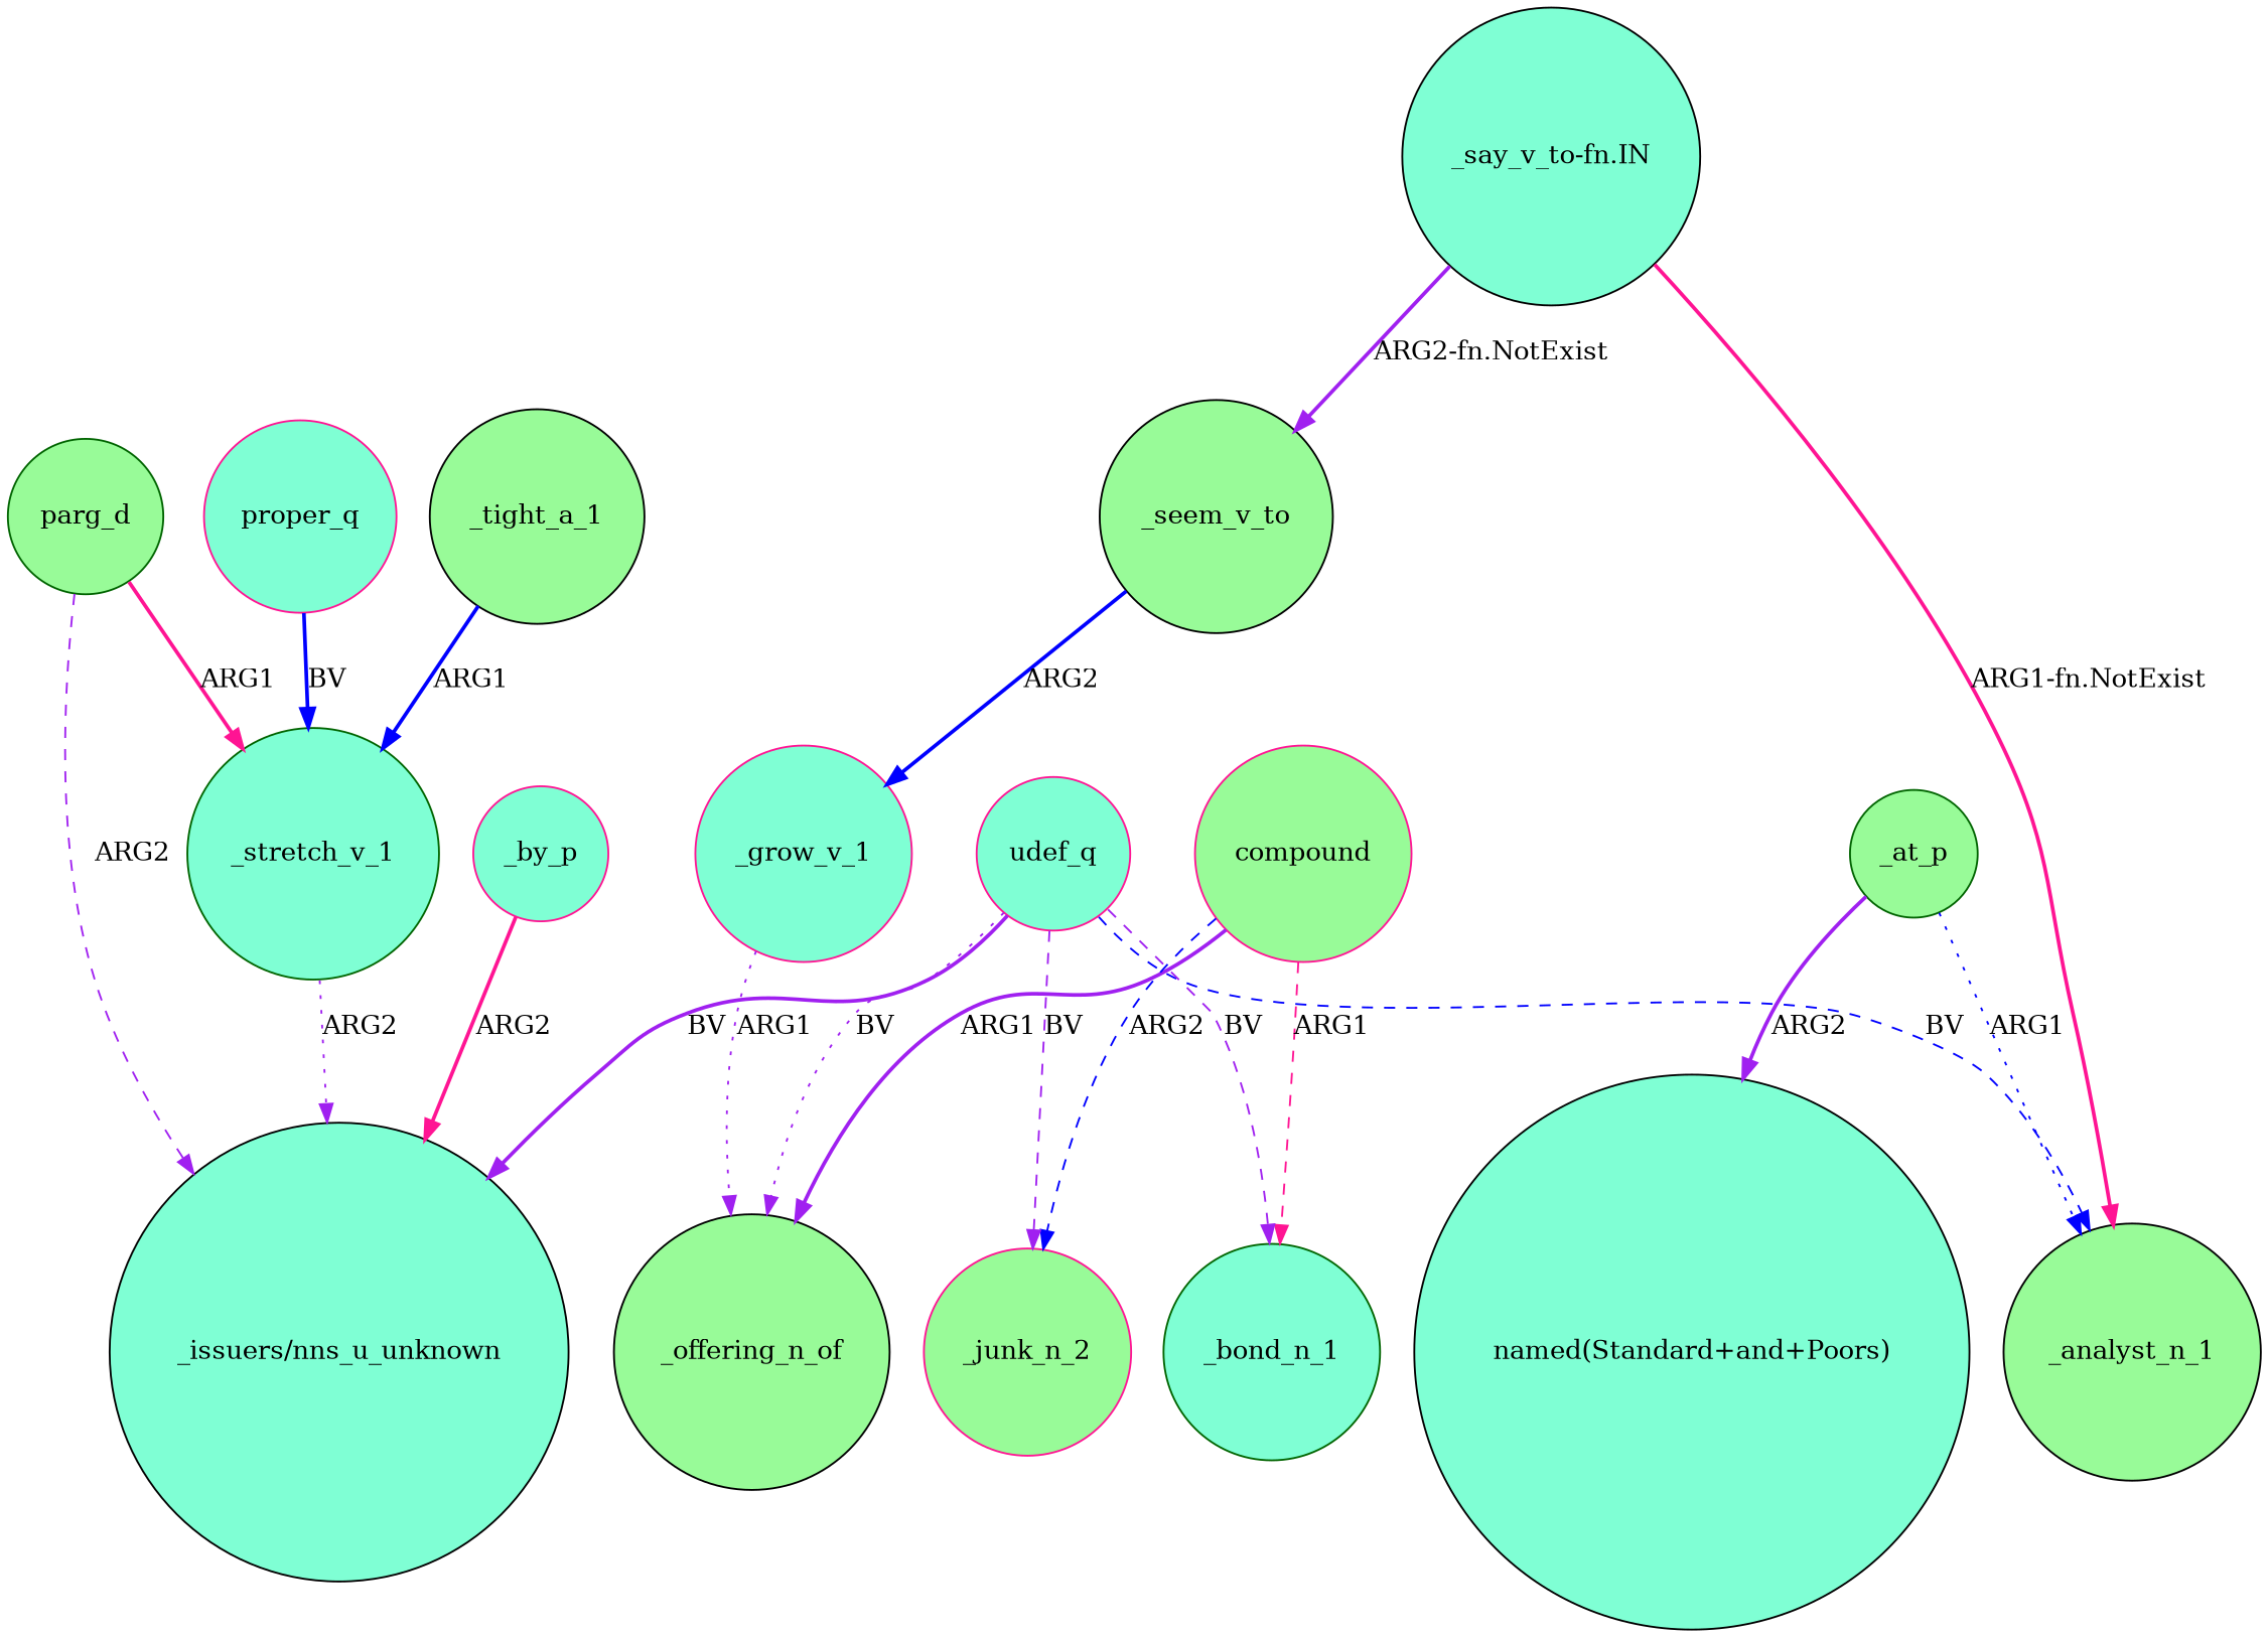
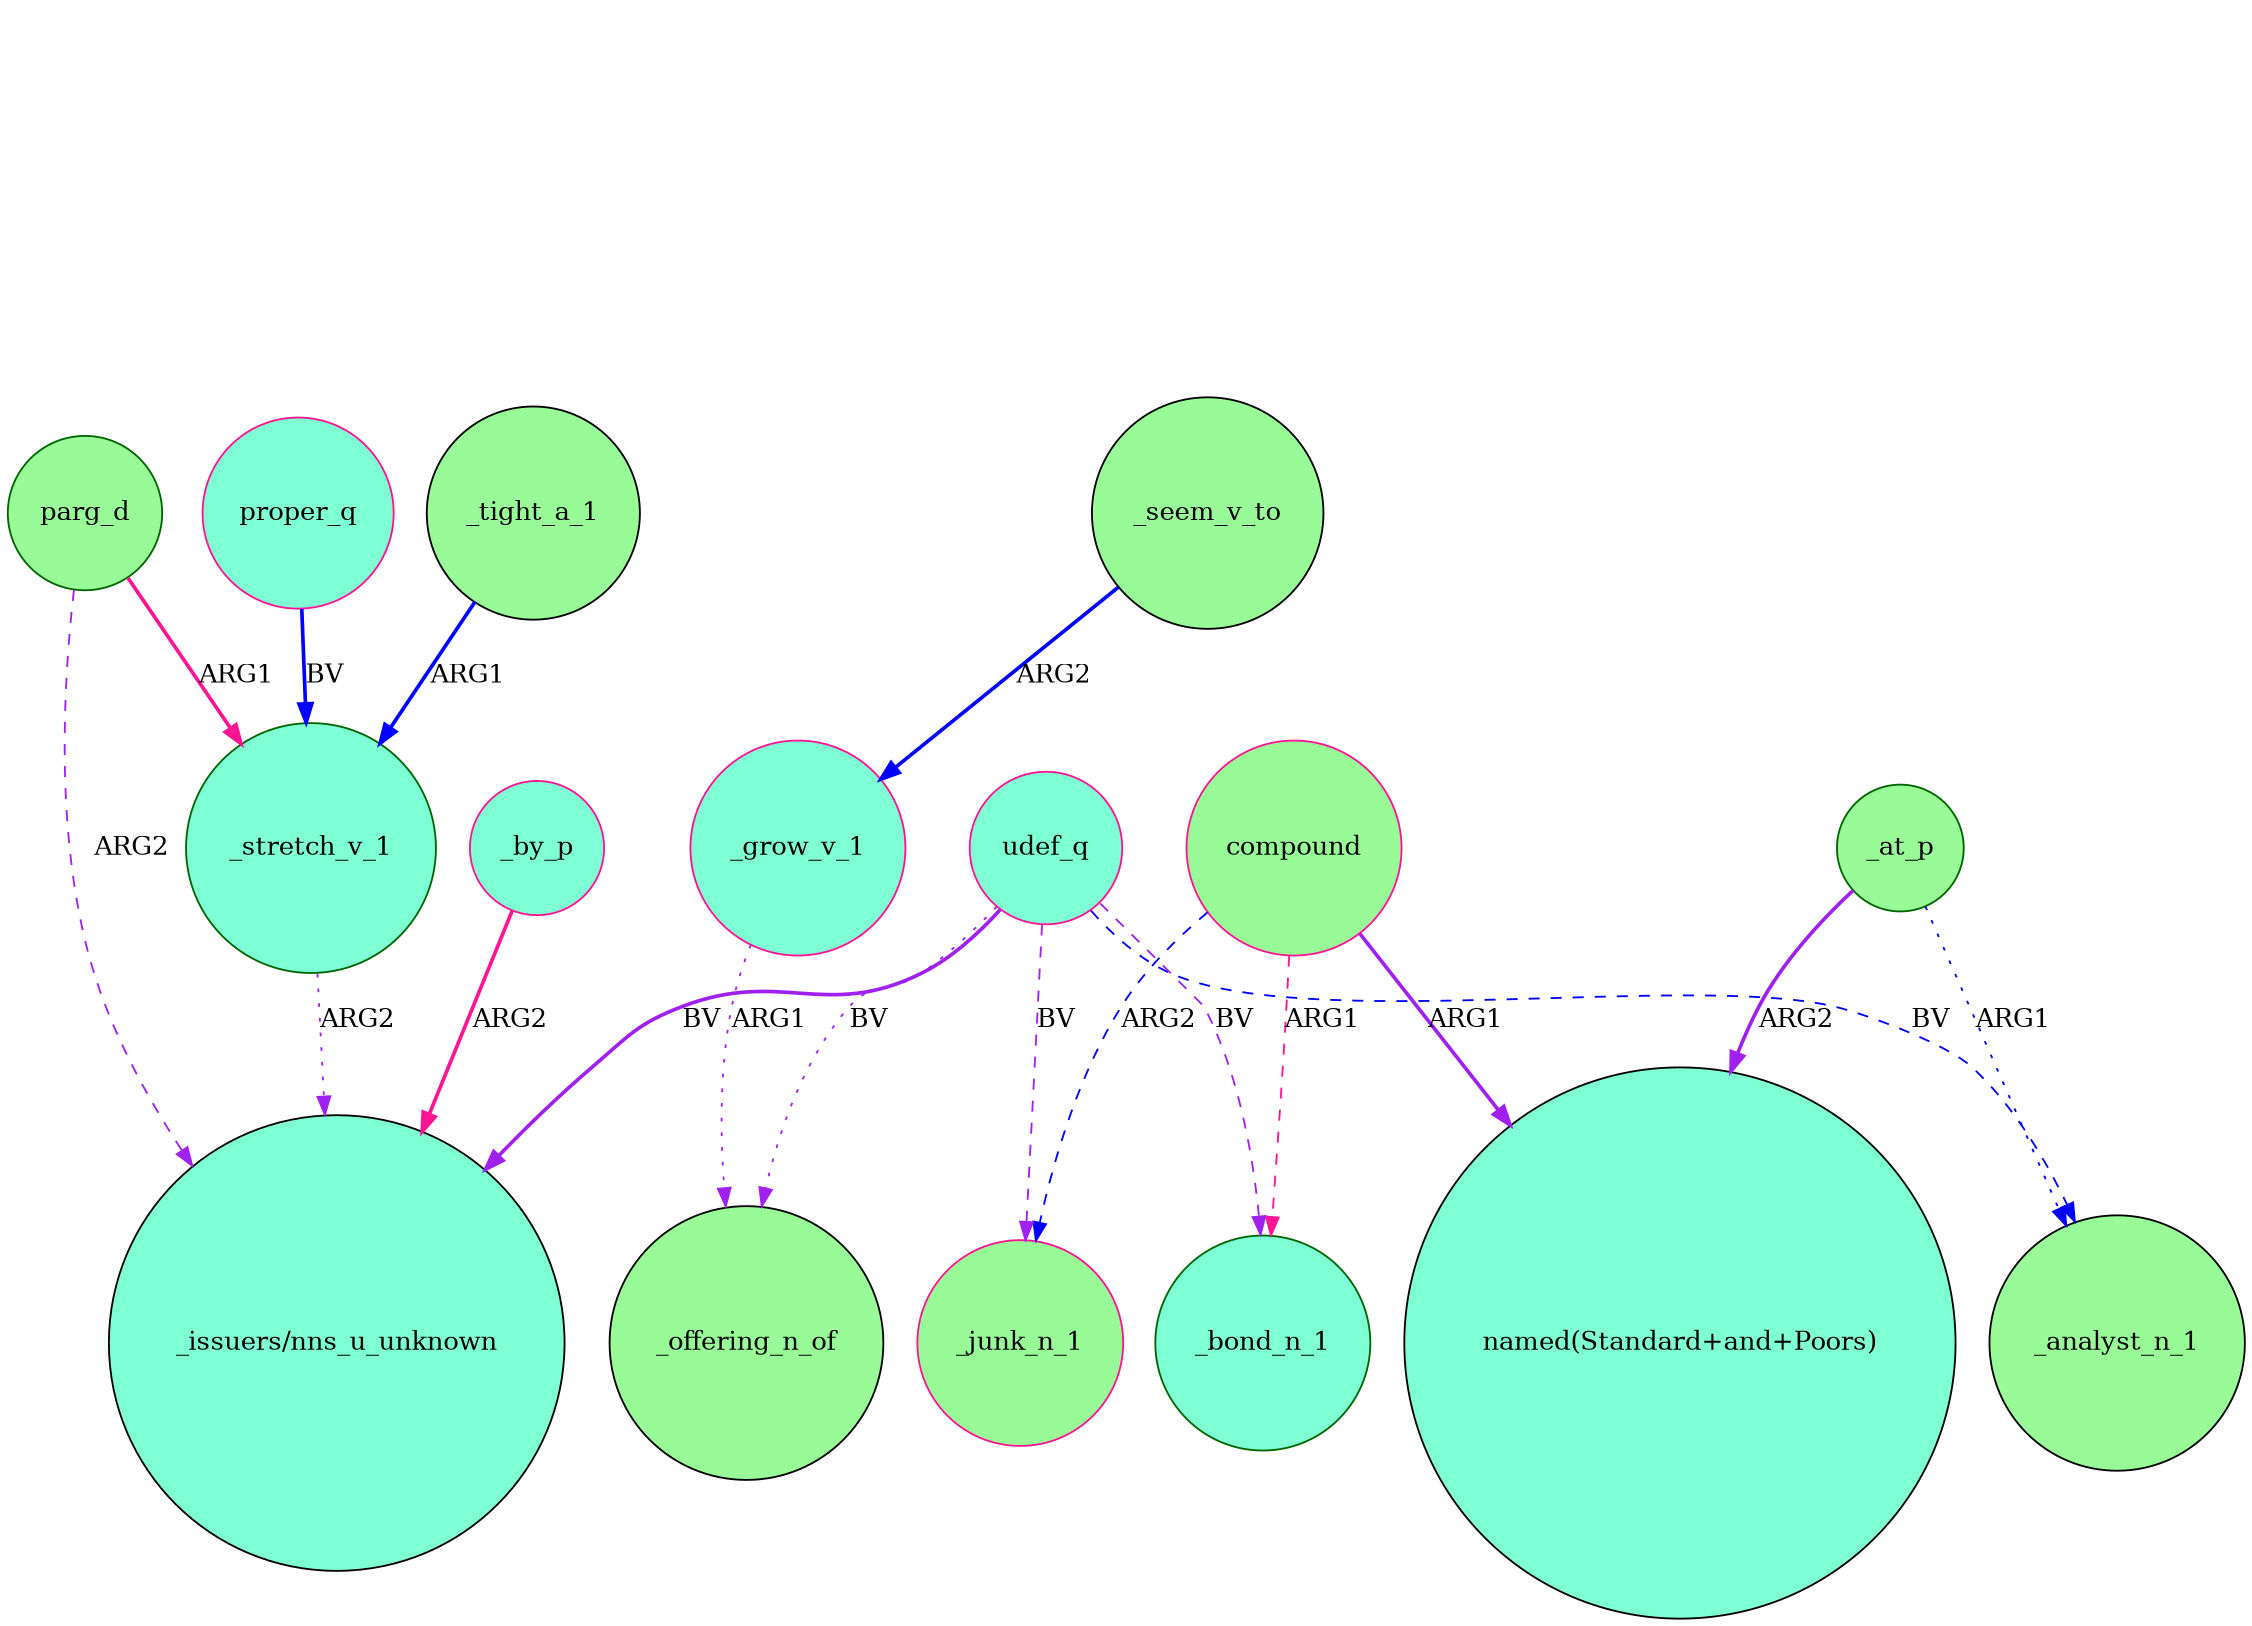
  digraph {
    node [color=black fillcolor=aquamarine shape=circle style=filled]
    edge [color=purple style=bold]
    _by_p [color=deeppink]
    "_issuers/nns_u_unknown"
    _offering_n_of [fillcolor=palegreen]
    parg_d [color=darkgreen fillcolor=palegreen]
    _stretch_v_1 [color=darkgreen]
    _seem_v_to [fillcolor=palegreen]
    _grow_v_1 [color=deeppink]
-   "_say_v_to-fn.IN"
    _analyst_n_1 [fillcolor=palegreen]
    compound [color=deeppink fillcolor=palegreen]
    _bond_n_1 [color=darkgreen]
-   _junk_n_1 [color=deeppink fillcolor=palegreen label=_junk_n_2]
+   _junk_n_1 [color=deeppink fillcolor=palegreen]
    udef_q [color=deeppink]
    _at_p [color=darkgreen fillcolor=palegreen]
    "named(Standard+and+Poors)"
    _tight_a_1 [fillcolor=palegreen]
    proper_q [color=deeppink]
    _by_p -> "_issuers/nns_u_unknown" [color=deeppink label=ARG2]
    parg_d -> "_issuers/nns_u_unknown" [label=ARG2 style=dashed]
    parg_d -> _stretch_v_1 [color=deeppink label=ARG1]
    _stretch_v_1 -> "_issuers/nns_u_unknown" [label=ARG2 style=dotted]
    _seem_v_to -> _grow_v_1 [color=blue label=ARG2]
    _grow_v_1 -> _offering_n_of [label=ARG1 style=dotted]
-   "_say_v_to-fn.IN" -> _seem_v_to [label="ARG2-fn.NotExist"]
-   "_say_v_to-fn.IN" -> _analyst_n_1 [color=deeppink label="ARG1-fn.NotExist"]
-   compound -> _offering_n_of [label=ARG1]
+   compound -> "named(Standard+and+Poors)" [label=ARG1]
    compound -> _bond_n_1 [color=deeppink label=ARG1 style=dashed]
    compound -> _junk_n_1 [color=blue label=ARG2 style=dashed]
    udef_q -> "_issuers/nns_u_unknown" [label=BV]
    udef_q -> _offering_n_of [label=BV style=dotted]
    udef_q -> _analyst_n_1 [color=blue label=BV style=dashed]
    udef_q -> _bond_n_1 [label=BV style=dashed]
    udef_q -> _junk_n_1 [label=BV style=dashed]
    _at_p -> _analyst_n_1 [color=blue label=ARG1 style=dotted]
    _at_p -> "named(Standard+and+Poors)" [label=ARG2]
    _tight_a_1 -> _stretch_v_1 [color=blue label=ARG1]
    proper_q -> _stretch_v_1 [color=blue label=BV]
  }
